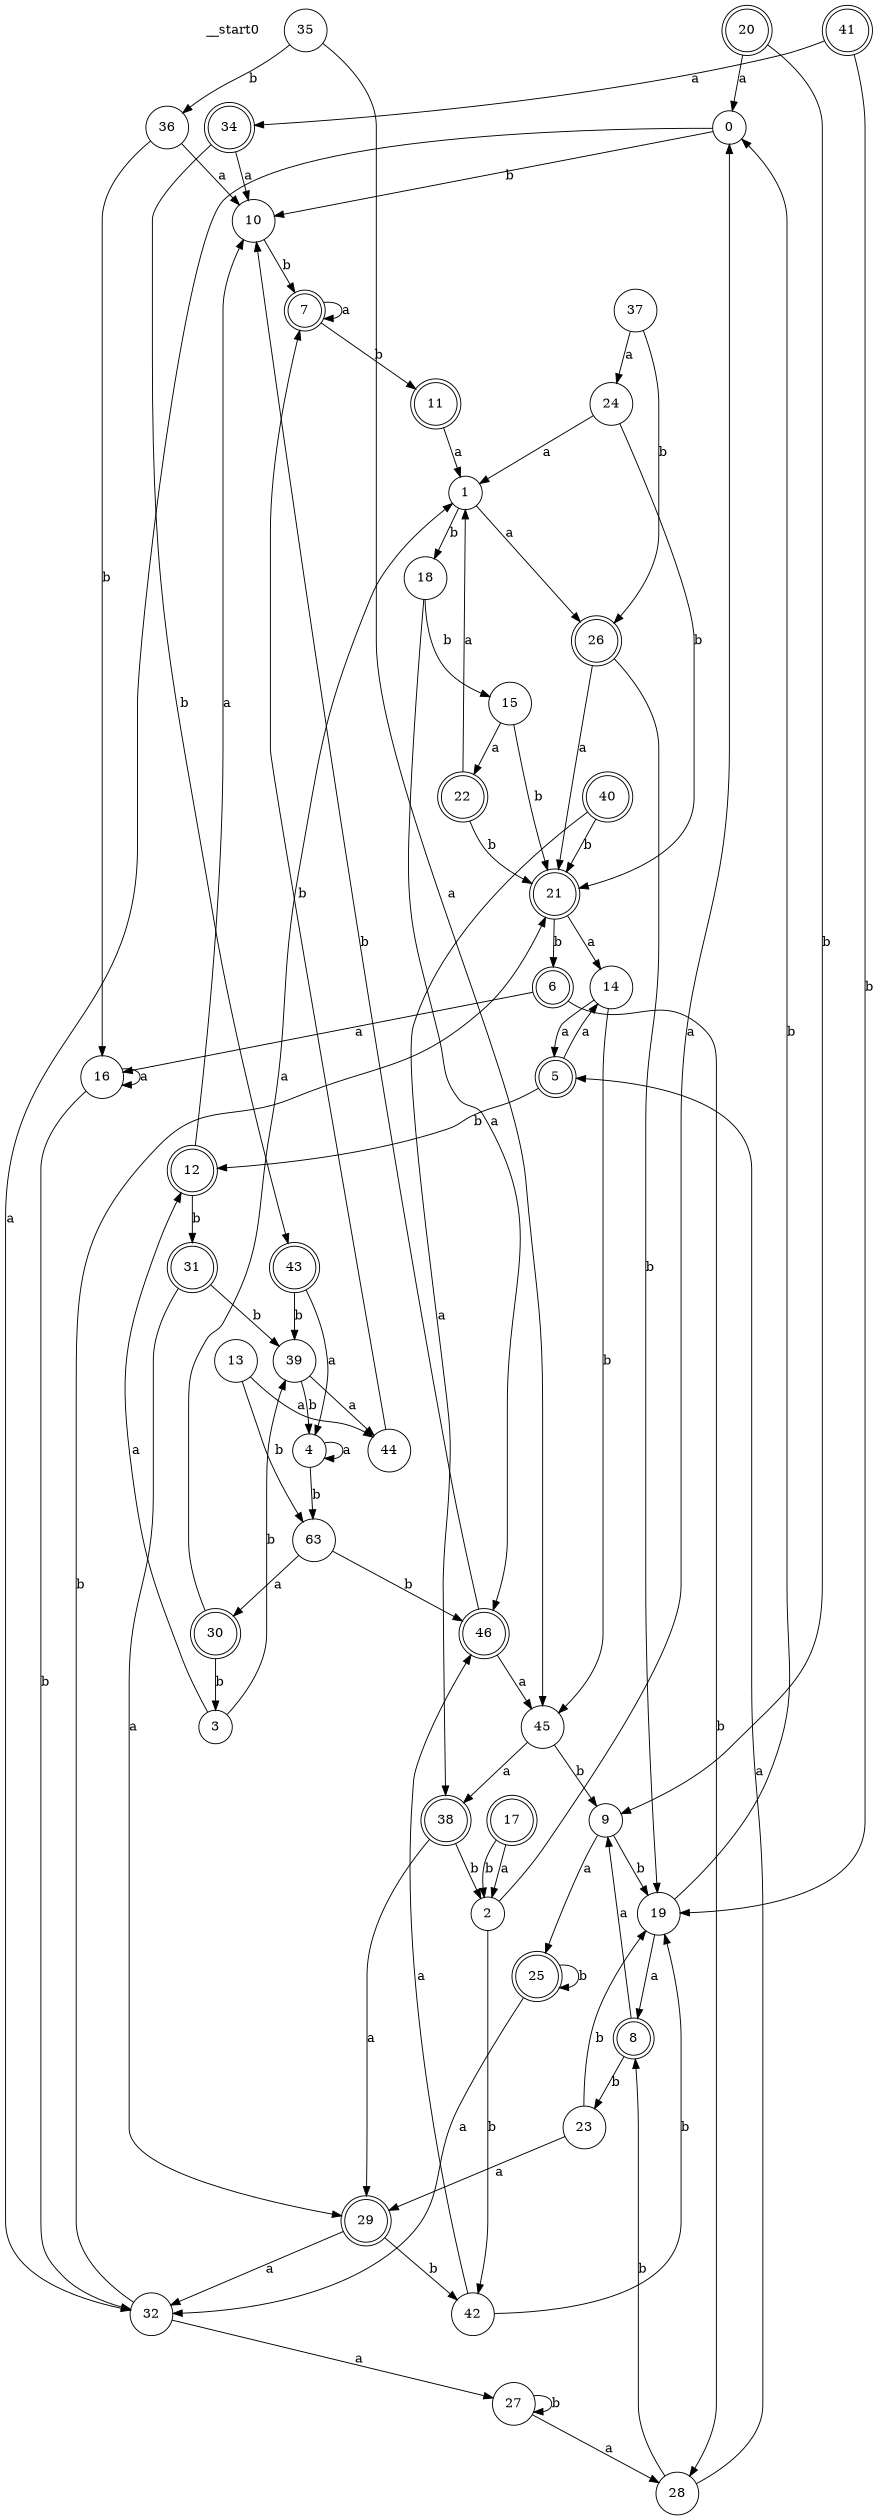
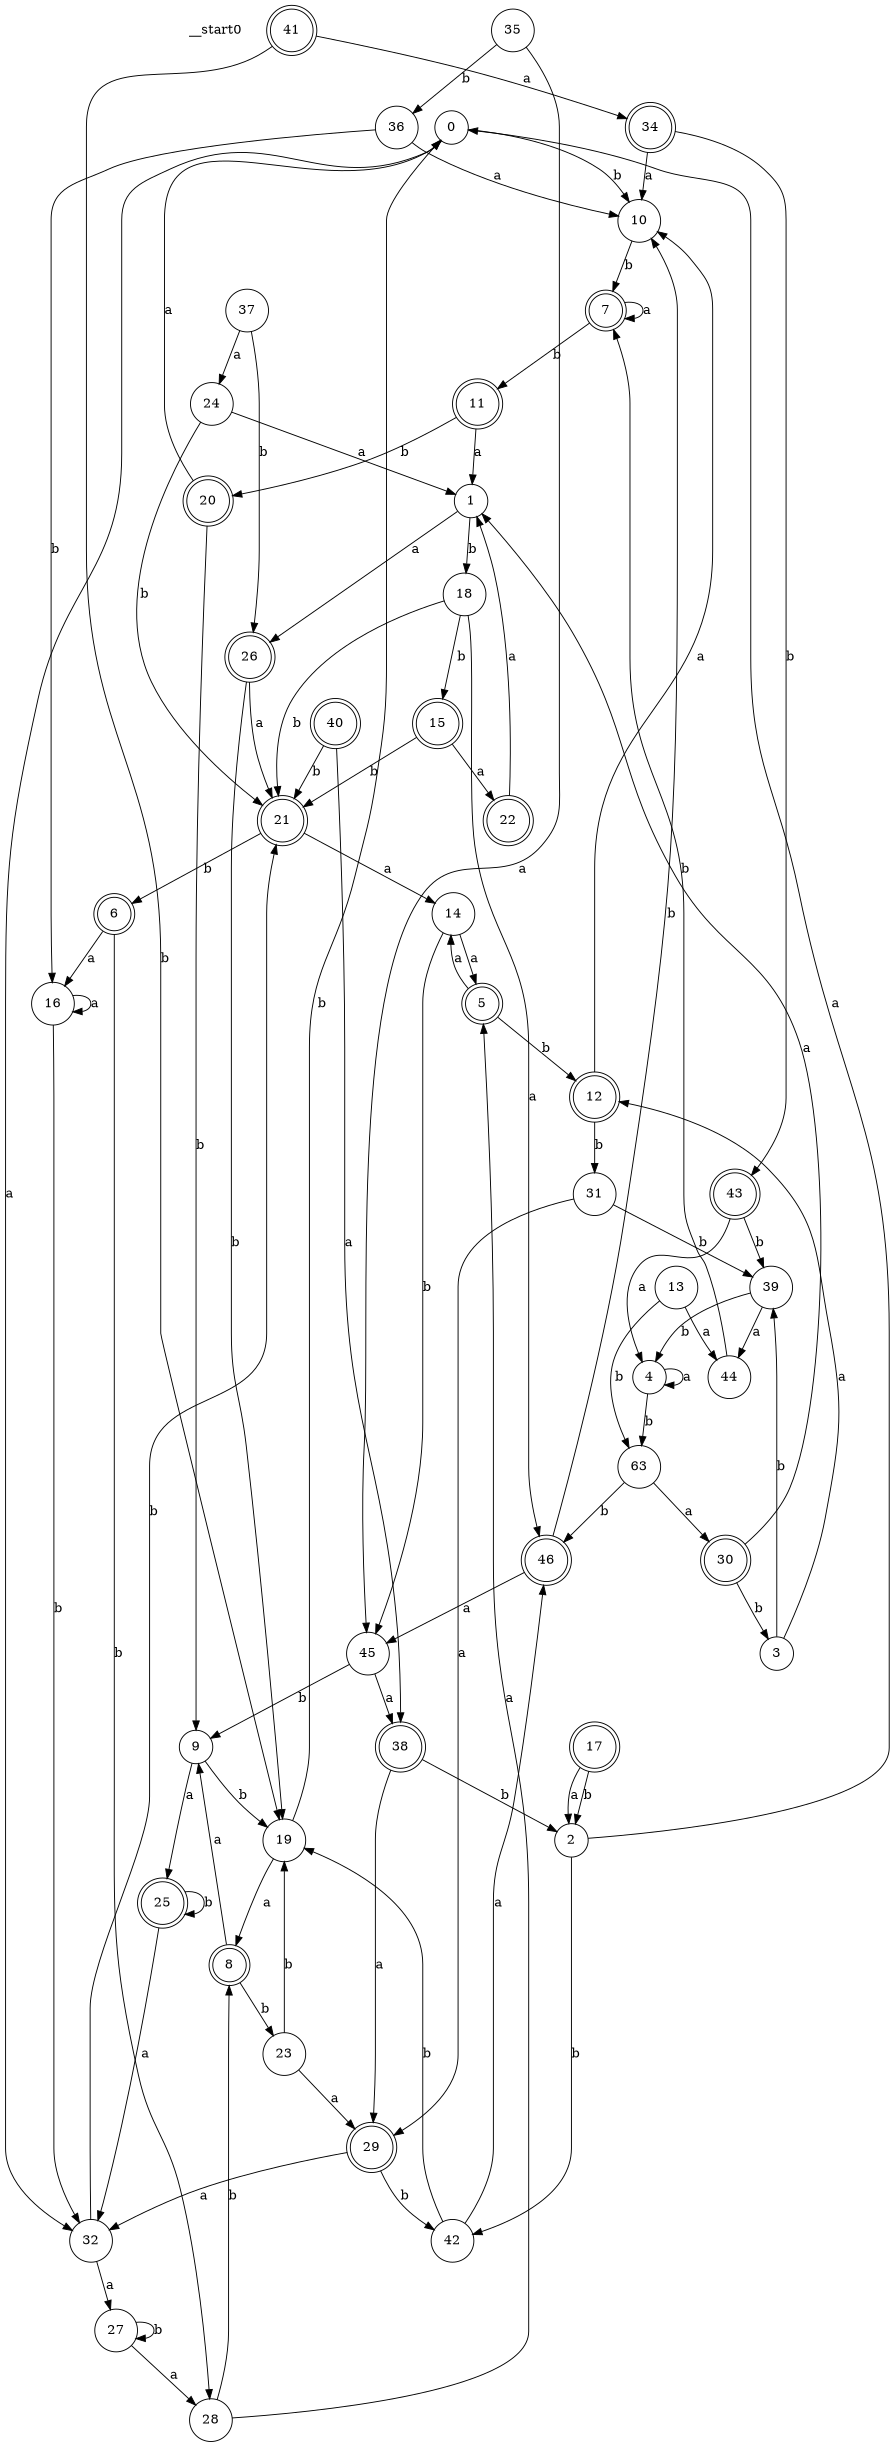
  digraph {
    rankdir=TB
    node [shape=circle color=black fillcolor=white style=filled]
    __start0 [shape=none color="" fillcolor="" style=""]
    n2 [label=0]
    n3 [label=10]
    n4 [label=32]
    n5 [label=7 shape=doublecircle style="rounded,filled"]
    n6 [label=21 shape=doublecircle style="rounded,filled"]
    n7 [label=27]
    n8 [label=1]
    n9 [label=18]
    n10 [label=26 shape=doublecircle style="rounded,filled"]
-   n11 [label=15]
+   n11 [label=15 shape=doublecircle]
    n12 [label=46 shape=doublecircle style="rounded,filled"]
    n13 [label=19]
    n14 [label=2]
    n15 [label=42]
    n16 [label=3]
    n17 [label=12 shape=doublecircle style="rounded,filled"]
    n18 [label=39]
-   n19 [label=31 shape=doublecircle style="rounded,filled"]
+   n19 [label=31 style="rounded,filled"]
    n20 [label=4]
    n21 [label=44]
    n22 [label=63]
    n23 [label=30 shape=doublecircle style="rounded,filled"]
    n24 [label=5 shape=doublecircle style="rounded,filled"]
    n25 [label=14]
    n26 [label=45]
    n27 [label=6 shape=doublecircle style="rounded,filled"]
    n28 [label=16]
    n29 [label=28]
    n30 [label=8 shape=doublecircle style="rounded,filled"]
    n31 [label=11 shape=doublecircle style="rounded,filled"]
    n32 [label=20 shape=doublecircle style="rounded,filled"]
    n33 [label=9]
    n34 [label=23]
    n35 [label=25 shape=doublecircle style="rounded,filled"]
    n36 [label=29 shape=doublecircle style="rounded,filled"]
    n37 [label=13]
    n38 [label=38 shape=doublecircle style="rounded,filled"]
    n39 [label=22 shape=doublecircle style="rounded,filled"]
    n40 [label=17 shape=doublecircle style="rounded,filled"]
    n41 [label=24]
    n42 [label=34 shape=doublecircle style="rounded,filled"]
    n43 [label=43 shape=doublecircle style="rounded,filled"]
    n44 [label=35]
    n45 [label=36]
    n46 [label=37]
    n47 [label=40 shape=doublecircle style="rounded,filled"]
    n48 [label=41 shape=doublecircle style="rounded,filled"]
    n2 -> n3 [label=b]
    n2 -> n4 [label=a]
    n3 -> n5 [label=b]
    n4 -> n6 [label=b]
    n4 -> n7 [label=a]
    n5 -> n5 [label=a]
    n5 -> n31 [label=b]
    n6 -> n25 [label=a]
    n6 -> n27 [label=b]
    n7 -> n7 [label=b]
    n7 -> n29 [label=a]
    n8 -> n9 [label=b]
    n8 -> n10 [label=a]
    n9 -> n11 [label=b]
    n9 -> n12 [label=a]
    n10 -> n6 [label=a]
    n10 -> n13 [label=b]
    n11 -> n6 [label=b]
    n11 -> n39 [label=a]
    n12 -> n3 [label=b]
    n12 -> n26 [label=a]
    n13 -> n2 [label=b]
    n13 -> n30 [label=a]
    n14 -> n2 [label=a]
    n14 -> n15 [label=b]
    n15 -> n12 [label=a]
    n15 -> n13 [label=b]
    n16 -> n17 [label=a]
    n16 -> n18 [label=b]
    n17 -> n3 [label=a]
    n17 -> n19 [label=b]
    n18 -> n20 [label=b]
    n18 -> n21 [label=a]
    n19 -> n18 [label=b]
    n19 -> n36 [label=a]
    n20 -> n20 [label=a]
    n20 -> n22 [label=b]
    n21 -> n5 [label=b]
    n22 -> n12 [label=b]
    n22 -> n23 [label=a]
    n23 -> n8 [label=a]
    n23 -> n16 [label=b]
    n24 -> n17 [label=b]
    n24 -> n25 [label=a]
    n25 -> n24 [label=a]
    n25 -> n26 [label=b]
    n26 -> n33 [label=b]
    n26 -> n38 [label=a]
    n27 -> n28 [label=a]
    n27 -> n29 [label=b]
    n28 -> n4 [label=b]
    n28 -> n28 [label=a]
    n29 -> n24 [label=a]
    n29 -> n30 [label=b]
    n30 -> n33 [label=a]
    n30 -> n34 [label=b]
    n31 -> n8 [label=a]
+   n31 -> n32 [label=b]
    n32 -> n2 [label=a]
    n32 -> n33 [label=b]
    n33 -> n13 [label=b]
    n33 -> n35 [label=a]
    n34 -> n13 [label=b]
    n34 -> n36 [label=a]
    n35 -> n4 [label=a]
    n35 -> n35 [label=b]
    n36 -> n4 [label=a]
    n36 -> n15 [label=b]
    n37 -> n21 [label=a]
    n37 -> n22 [label=b]
    n38 -> n14 [label=b]
    n38 -> n36 [label=a]
-   n39 -> n6 [label=b]
+   n9 -> n6 [label=b]
    n39 -> n8 [label=a]
    n40 -> n14 [label=a]
    n40 -> n14 [label=b]
    n41 -> n6 [label=b]
    n41 -> n8 [label=a]
    n42 -> n3 [label=a]
    n42 -> n43 [label=b]
    n43 -> n18 [label=b]
    n43 -> n20 [label=a]
    n44 -> n26 [label=a]
    n44 -> n45 [label=b]
    n45 -> n3 [label=a]
    n45 -> n28 [label=b]
    n46 -> n10 [label=b]
    n46 -> n41 [label=a]
    n47 -> n6 [label=b]
    n47 -> n38 [label=a]
    n48 -> n13 [label=b]
    n48 -> n42 [label=a]
  }
